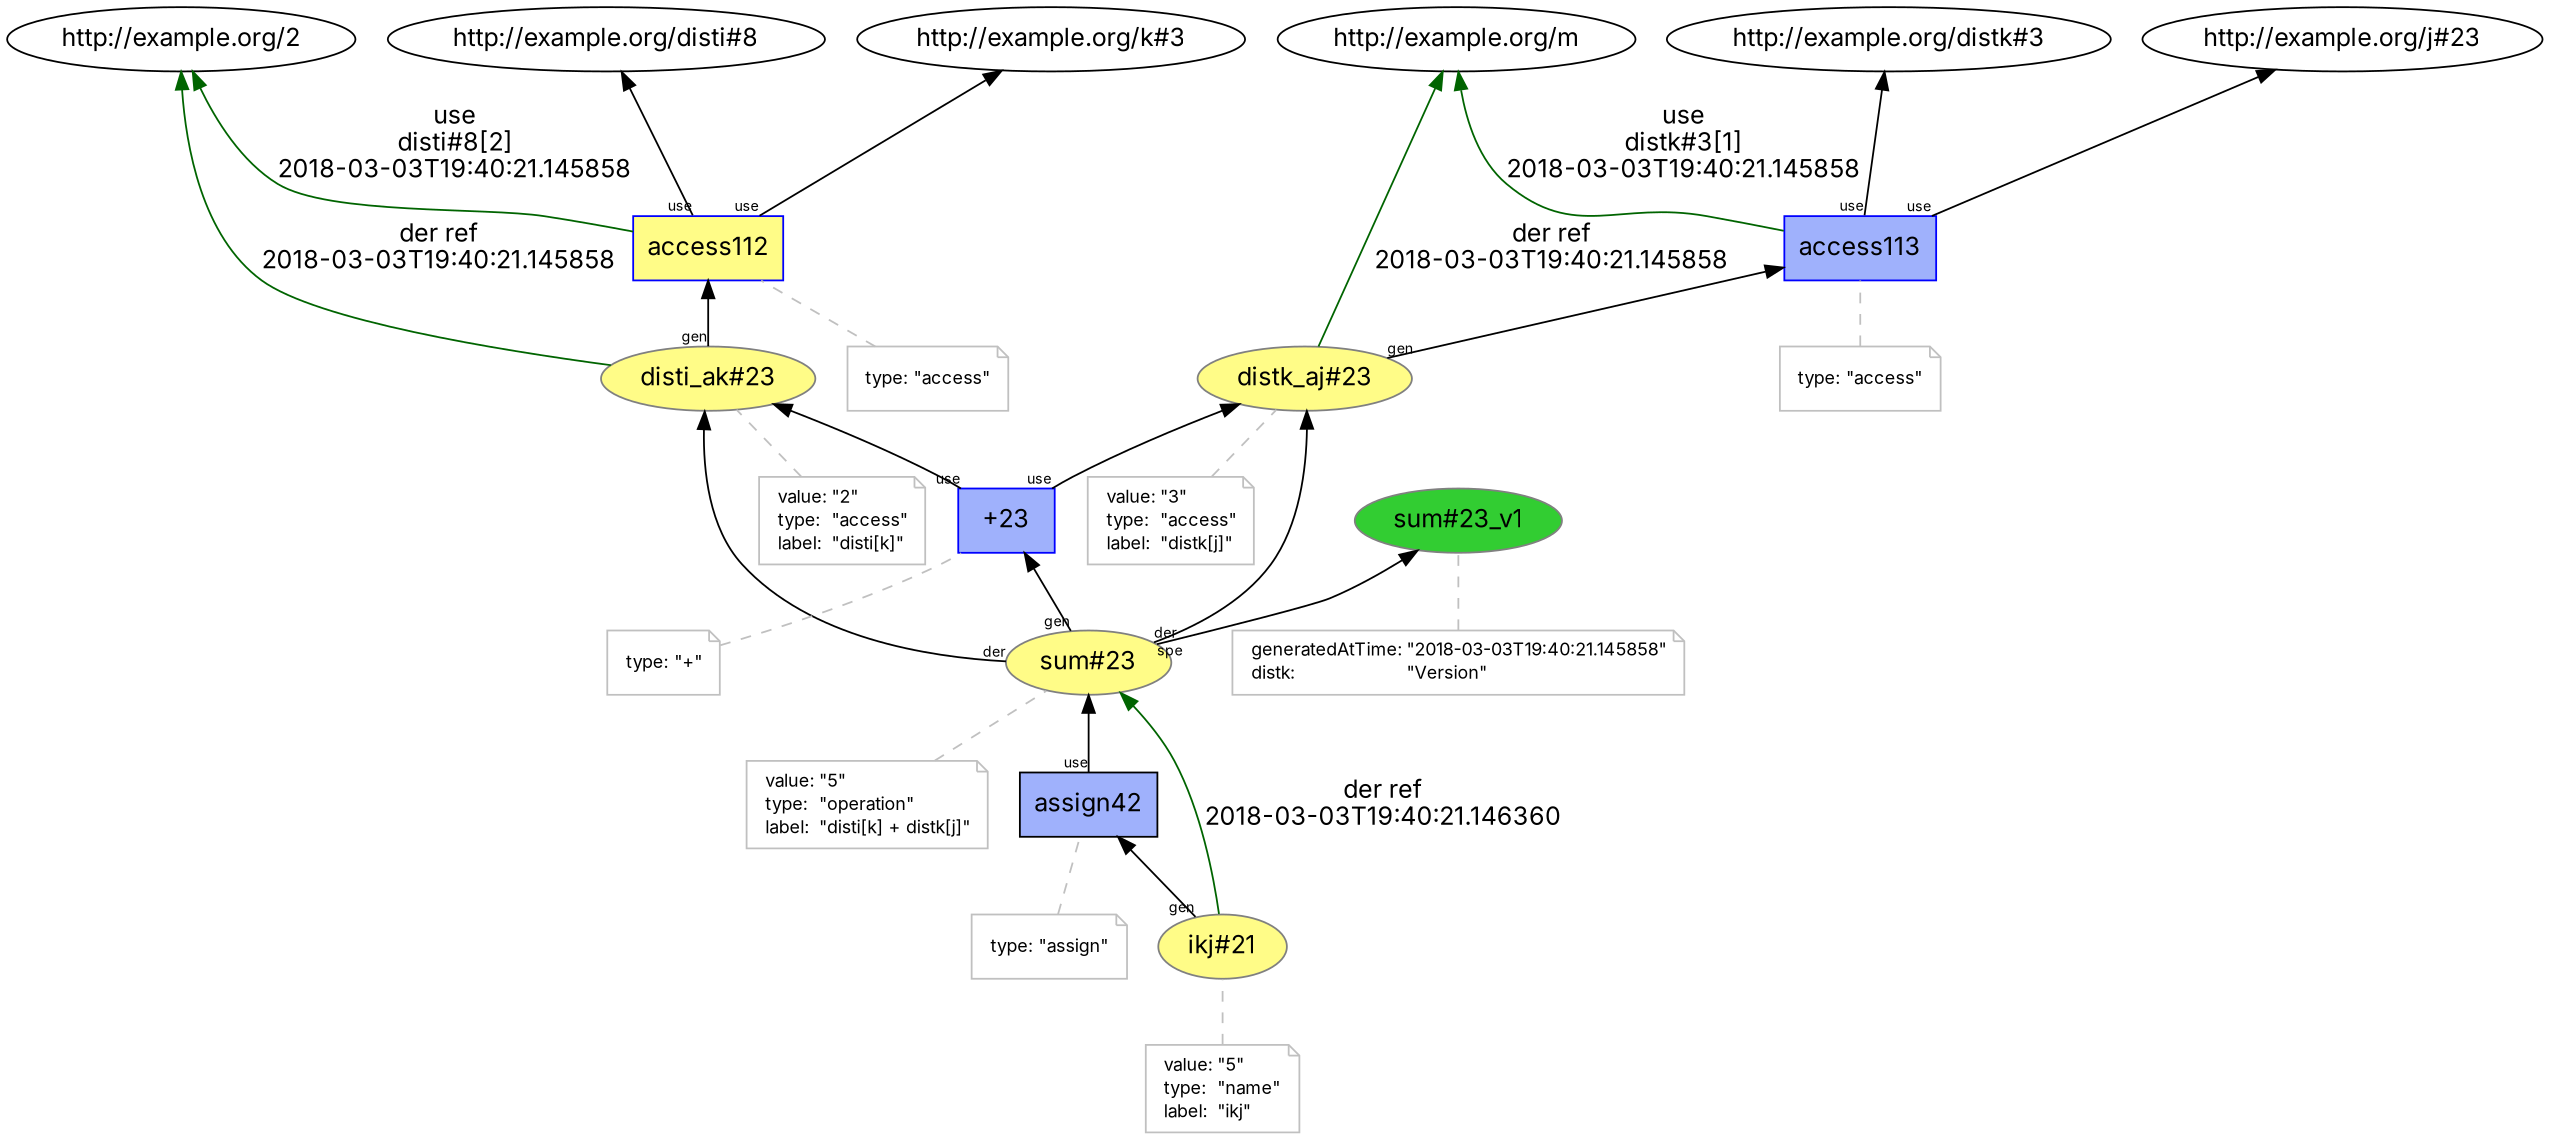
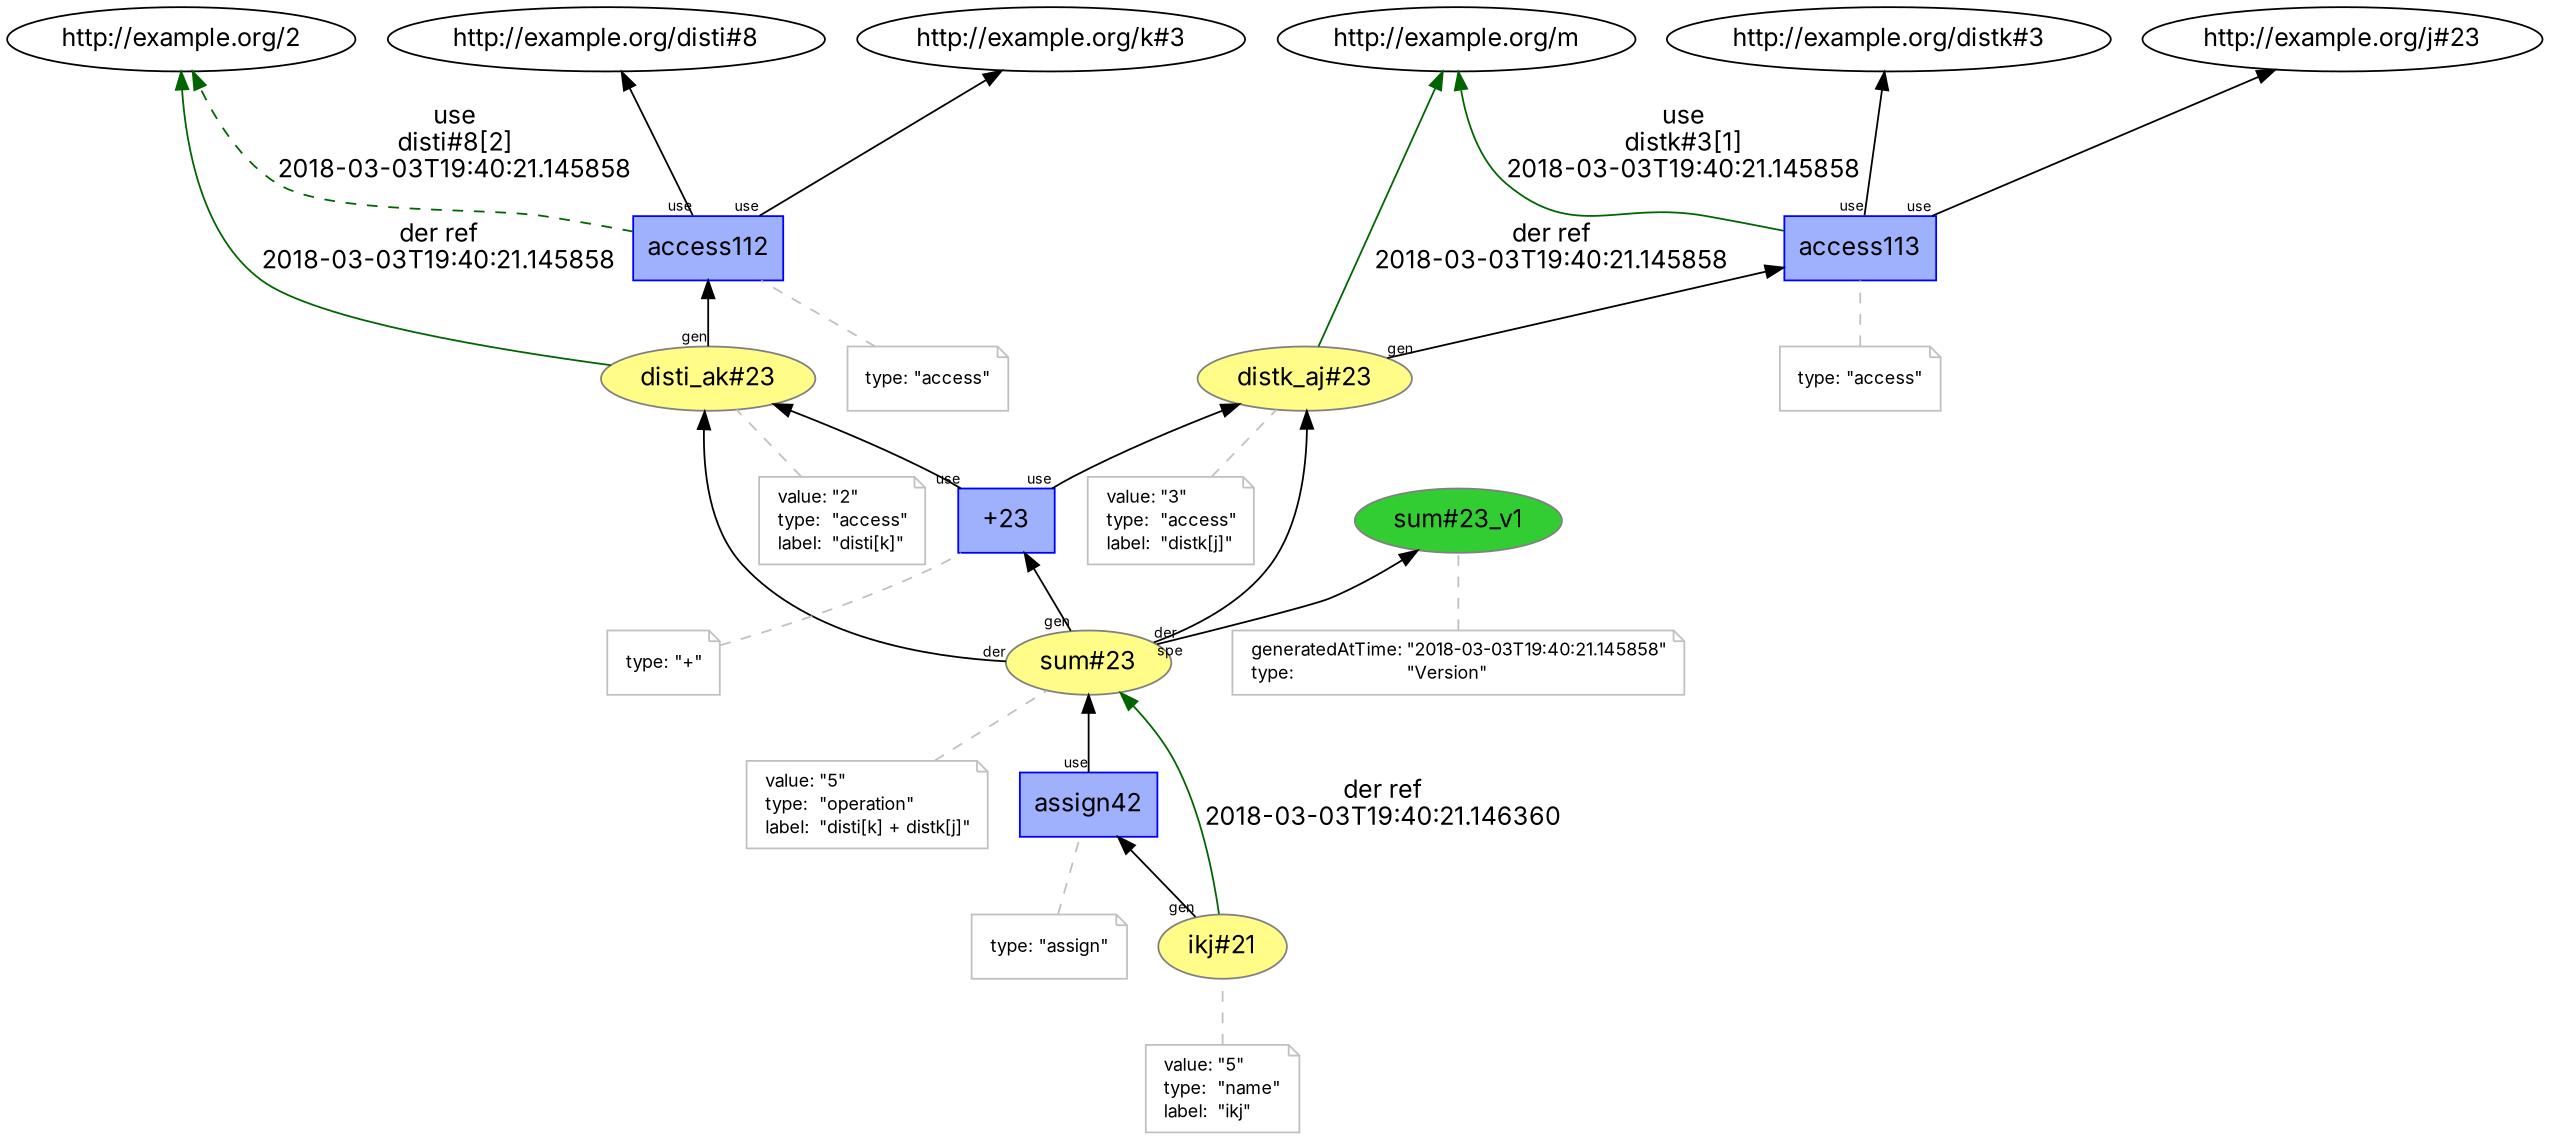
  digraph {
    fontname=Inter
    rankdir=BT
    node [color=gray fontname=Inter]
    edge [fontname=Inter labelangle=60.0 labeldistance=1.5 labelfontsize=8 rotation=20]
    n1 [color="#808080" fillcolor="#FFFC87" label="disti_ak#23" style=filled]
-   n2 [color="#0000FF" fillcolor="#FFFC87" label=access112 shape=polygon sides=4 style=filled]
+   n2 [color="#0000FF" fillcolor="#9FB1FC" label=access112 shape=polygon sides=4 style=filled]
    "http://example.org/2" [color=""]
    "http://example.org/disti#8" [color=""]
    "http://example.org/k#3" [color=""]
    n6 [fontcolor=black fontsize=10 label=<<TABLE cellpadding="0" border="0"> 	<TR> 	    <TD align="left">value:</TD> 	    <TD align="left">&quot;2&quot;</TD> 	</TR> 	<TR> 	    <TD align="left">type:</TD> 	    <TD align="left">&quot;access&quot;</TD> 	</TR> 	<TR> 	    <TD align="left">label:</TD> 	    <TD align="left">&quot;disti[k]&quot;</TD> 	</TR> </TABLE>> shape=note]
    n7 [fontcolor=black fontsize=10 label=<<TABLE cellpadding="0" border="0"> 	<TR> 	    <TD align="left">type:</TD> 	    <TD align="left">&quot;access&quot;</TD> 	</TR> </TABLE>> shape=note]
    n8 [color="#808080" fillcolor="#FFFC87" label="distk_aj#23" style=filled]
    n9 [color="#0000FF" fillcolor="#9FB1FC" label=access113 shape=polygon sides=4 style=filled]
    "http://example.org/m" [color=""]
    "http://example.org/distk#3" [color=""]
    "http://example.org/j#23" [color=""]
    n13 [fontcolor=black fontsize=10 label=<<TABLE cellpadding="0" border="0"> 	<TR> 	    <TD align="left">value:</TD> 	    <TD align="left">&quot;3&quot;</TD> 	</TR> 	<TR> 	    <TD align="left">type:</TD> 	    <TD align="left">&quot;access&quot;</TD> 	</TR> 	<TR> 	    <TD align="left">label:</TD> 	    <TD align="left">&quot;distk[j]&quot;</TD> 	</TR> </TABLE>> shape=note]
    n14 [fontcolor=black fontsize=10 label=<<TABLE cellpadding="0" border="0"> 	<TR> 	    <TD align="left">type:</TD> 	    <TD align="left">&quot;access&quot;</TD> 	</TR> </TABLE>> shape=note]
    n15 [color="#808080" fillcolor="#FFFC87" label="sum#23" style=filled]
    n16 [color="#808080" fillcolor="#32CD32" label="sum#23_v1" style=filled]
    n17 [color="#0000FF" fillcolor="#9FB1FC" label="+23" shape=polygon sides=4 style=filled]
    n18 [fontcolor=black fontsize=10 label=<<TABLE cellpadding="0" border="0"> 	<TR> 	    <TD align="left">value:</TD> 	    <TD align="left">&quot;5&quot;</TD> 	</TR> 	<TR> 	    <TD align="left">type:</TD> 	    <TD align="left">&quot;operation&quot;</TD> 	</TR> 	<TR> 	    <TD align="left">label:</TD> 	    <TD align="left">&quot;disti[k] + distk[j]&quot;</TD> 	</TR> </TABLE>> shape=note]
-   n19 [fontcolor=black fontsize=10 label=<<TABLE cellpadding="0" border="0"> 	<TR> 	    <TD align="left">generatedAtTime:</TD> 	    <TD align="left">&quot;2018-03-03T19:40:21.145858&quot;</TD> 	</TR> 	<TR> 	    <TD align="left">distk:</TD> 	    <TD align="left">&quot;Version&quot;</TD> 	</TR> </TABLE>> shape=note]
+   n19 [fontcolor=black fontsize=10 label=<<TABLE cellpadding="0" border="0"> 	<TR> 	    <TD align="left">generatedAtTime:</TD> 	    <TD align="left">&quot;2018-03-03T19:40:21.145858&quot;</TD> 	</TR> 	<TR> 	    <TD align="left">type:</TD> 	    <TD align="left">&quot;Version&quot;</TD> 	</TR> </TABLE>> shape=note]
    n20 [fontcolor=black fontsize=10 label=<<TABLE cellpadding="0" border="0"> 	<TR> 	    <TD align="left">type:</TD> 	    <TD align="left">&quot;+&quot;</TD> 	</TR> </TABLE>> shape=note]
    n21 [color="#808080" fillcolor="#FFFC87" label="ikj#21" style=filled]
-   n22 [color=black fillcolor="#9FB1FC" label=assign42 shape=polygon sides=4 style=filled]
+   n22 [color="#0000FF" fillcolor="#9FB1FC" label=assign42 shape=polygon sides=4 style=filled]
    n23 [fontcolor=black fontsize=10 label=<<TABLE cellpadding="0" border="0"> 	<TR> 	    <TD align="left">value:</TD> 	    <TD align="left">&quot;5&quot;</TD> 	</TR> 	<TR> 	    <TD align="left">type:</TD> 	    <TD align="left">&quot;name&quot;</TD> 	</TR> 	<TR> 	    <TD align="left">label:</TD> 	    <TD align="left">&quot;ikj&quot;</TD> 	</TR> </TABLE>> shape=note]
    n24 [fontcolor=black fontsize=10 label=<<TABLE cellpadding="0" border="0"> 	<TR> 	    <TD align="left">type:</TD> 	    <TD align="left">&quot;assign&quot;</TD> 	</TR> </TABLE>> shape=note]
    n1 -> n2 [taillabel=gen]
    n1 -> "http://example.org/2" [color=darkgreen label="der ref\n2018-03-03T19:40:21.145858"]
-   n2 -> "http://example.org/2" [color=darkgreen label="use\ndisti#8[2]\n2018-03-03T19:40:21.145858"]
+   n2 -> "http://example.org/2" [color=darkgreen label="use\ndisti#8[2]\n2018-03-03T19:40:21.145858" style=dashed]
    n2 -> "http://example.org/disti#8" [taillabel=use]
    n2 -> "http://example.org/k#3" [taillabel=use]
    n6 -> n1 [arrowhead=none color=gray style=dashed labelangle="" labeldistance="" labelfontsize="" rotation=""]
    n7 -> n2 [arrowhead=none color=gray style=dashed labelangle="" labeldistance="" labelfontsize="" rotation=""]
    n8 -> n9 [taillabel=gen]
    n8 -> "http://example.org/m" [color=darkgreen label="der ref\n2018-03-03T19:40:21.145858"]
    n9 -> "http://example.org/m" [color=darkgreen label="use\ndistk#3[1]\n2018-03-03T19:40:21.145858"]
    n9 -> "http://example.org/distk#3" [taillabel=use]
    n9 -> "http://example.org/j#23" [taillabel=use]
    n13 -> n8 [arrowhead=none color=gray style=dashed labelangle="" labeldistance="" labelfontsize="" rotation=""]
    n14 -> n9 [arrowhead=none color=gray style=dashed labelangle="" labeldistance="" labelfontsize="" rotation=""]
    n15 -> n1 [taillabel=der]
    n15 -> n8 [taillabel=der]
    n15 -> n16 [taillabel=spe]
    n15 -> n17 [taillabel=gen]
    n17 -> n1 [taillabel=use]
    n17 -> n8 [taillabel=use]
    n18 -> n15 [arrowhead=none color=gray style=dashed labelangle="" labeldistance="" labelfontsize="" rotation=""]
    n19 -> n16 [arrowhead=none color=gray style=dashed labelangle="" labeldistance="" labelfontsize="" rotation=""]
    n20 -> n17 [arrowhead=none color=gray style=dashed labelangle="" labeldistance="" labelfontsize="" rotation=""]
    n21 -> n15 [color=darkgreen label="der ref\n2018-03-03T19:40:21.146360"]
    n21 -> n22 [taillabel=gen]
    n22 -> n15 [taillabel=use]
    n23 -> n21 [arrowhead=none color=gray style=dashed labelangle="" labeldistance="" labelfontsize="" rotation=""]
    n24 -> n22 [arrowhead=none color=gray style=dashed labelangle="" labeldistance="" labelfontsize="" rotation=""]
  }
